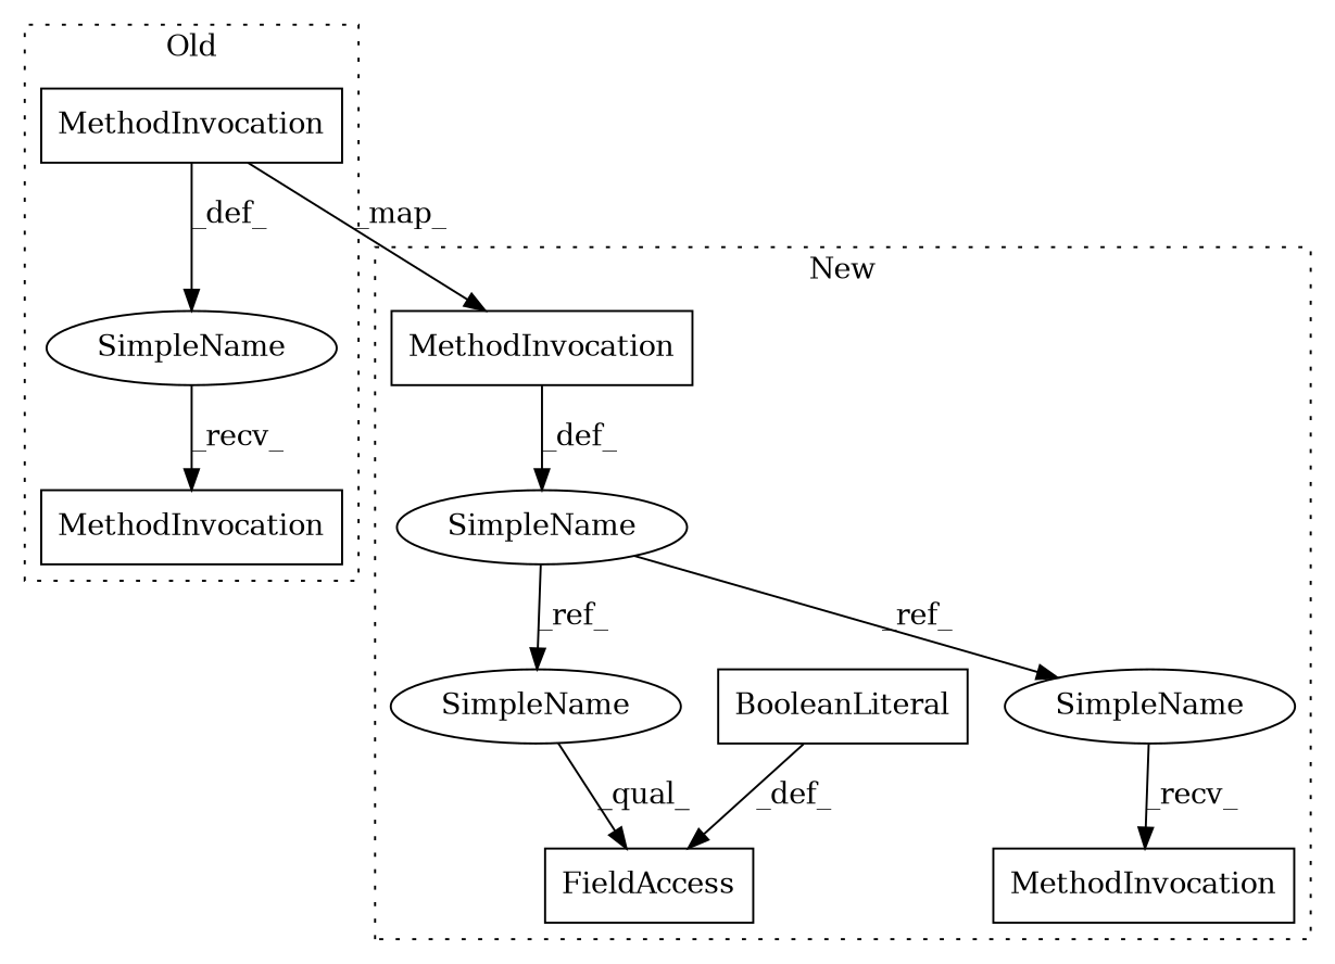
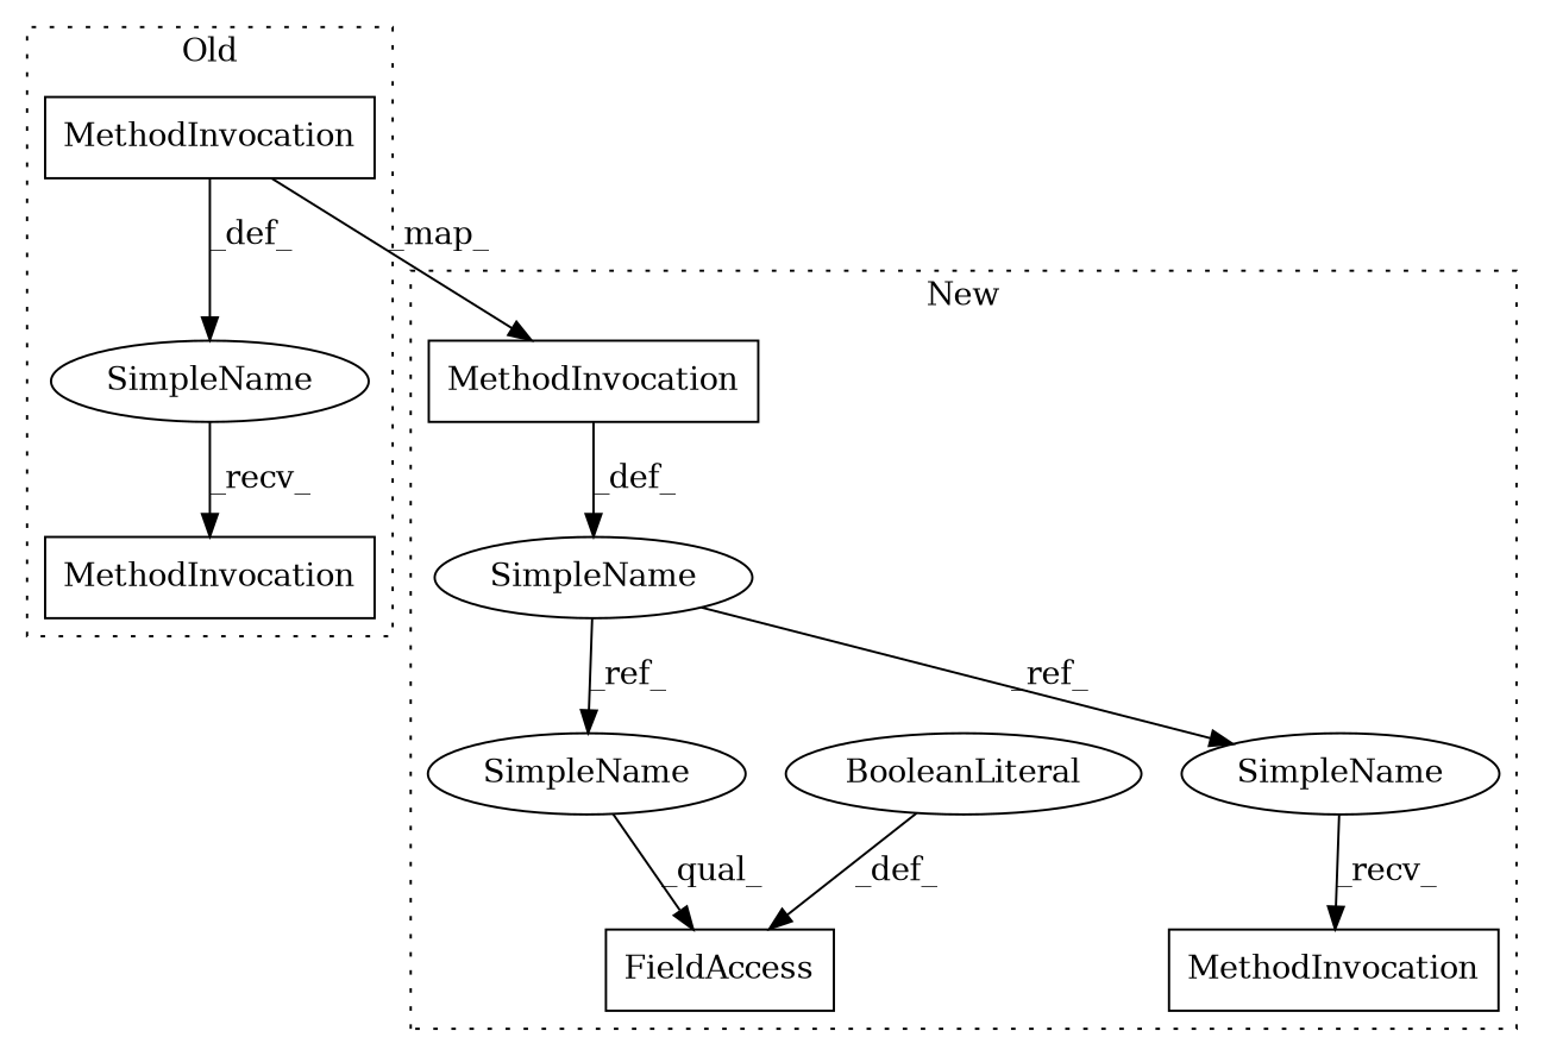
  digraph {
    node [a=32 l=1 s=583 shape=box]
    n1 [l=7 label=MethodInvocation s=552]
    n2 [l="7,2" label=MethodInvocation s="490,549"]
    n3 [a=42 label=SimpleName shape=ellipse l="" s=""]
-   n4 [a=9 l=4 label=BooleanLiteral s=592]
+   n4 [a=9 l=4 label=BooleanLiteral s=592 shape=ellipse]
    n5 [a=22 l=8 label=FieldAccess]
    n6 [l="7,2" label=MethodInvocation s="516,575"]
    n7 [l=7 label=MethodInvocation s=604]
    n8 [a=42 label=SimpleName s=514 shape=ellipse]
    n9 [a=42 label=SimpleName shape=ellipse]
    n10 [a=42 label=SimpleName s=602 shape=ellipse]
    subgraph cluster_1 {
      label=Old
      style=dotted
      n1
      n2
      n3
    }
    subgraph cluster_2 {
      label=New
      style=dotted
      n4
      n5
      n6
      n7
      n8
      n9
      n10
    }
    n2 -> n3 [label=_def_]
    n2 -> n6 [label=_map_]
    n3 -> n1 [label=_recv_]
    n4 -> n5 [label=_def_]
    n6 -> n8 [label=_def_]
    n8 -> n9 [label=_ref_]
    n8 -> n10 [label=_ref_]
    n9 -> n5 [label=_qual_]
    n10 -> n7 [label=_recv_]
  }
